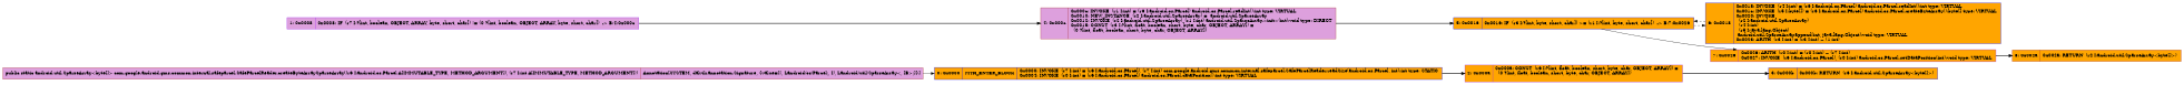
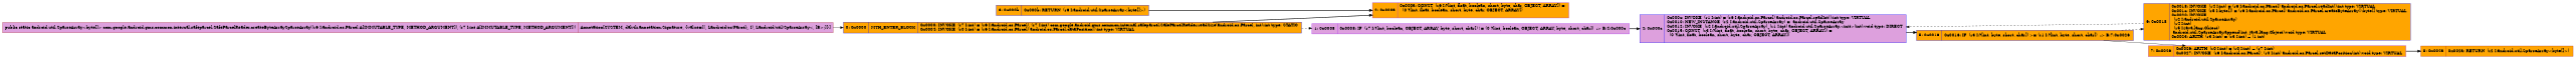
  digraph {
    rankdir=LR
    node [color=blue fillcolor=orange shape=record style=filled]
    edge [style=bold]
    n1 [label="{0\:\ 0x0000|MTH_ENTER_BLOCK\l|0x0000: INVOKE  (r7 I:int) = (r6 I:android.os.Parcel), (r7 I:int) com.google.android.gms.common.internal.safeparcel.SafeParcelReader.readSize(android.os.Parcel, int):int type: STATIC \l0x0004: INVOKE  (r0 I:int) = (r6 I:android.os.Parcel) android.os.Parcel.dataPosition():int type: VIRTUAL \l}"]
    n2 [color=purple fillcolor=plum label="{1\:\ 0x0008|0x0008: IF  (r7 I:?[int, boolean, OBJECT, ARRAY, byte, short, char]) != (0 ?[int, boolean, OBJECT, ARRAY, byte, short, char])  \-\> B:4:0x000c \l}"]
    n3 [color=purple label="{2\:\ 0x000a|0x000a: CONST  (r6 I:?[int, float, boolean, short, byte, char, OBJECT, ARRAY]) = \l  (0 ?[int, float, boolean, short, byte, char, OBJECT, ARRAY])\l \l}"]
-   n4 [color=brown fillcolor=plum label="{4\:\ 0x000c|0x000c: INVOKE  (r1 I:int) = (r6 I:android.os.Parcel) android.os.Parcel.readInt():int type: VIRTUAL \l0x0010: NEW_INSTANCE  (r2 I:android.util.SparseArray) =  android.util.SparseArray \l0x0012: INVOKE  (r2 I:android.util.SparseArray), (r1 I:int) android.util.SparseArray.\<init\>(int):void type: DIRECT \l0x0015: CONST  (r3 I:?[int, float, boolean, short, byte, char, OBJECT, ARRAY]) = \l  (0 ?[int, float, boolean, short, byte, char, OBJECT, ARRAY])\l \l}"]
+   n4 [fillcolor=plum label="{4\:\ 0x000c|0x000c: INVOKE  (r1 I:int) = (r6 I:android.os.Parcel) android.os.Parcel.readInt():int type: VIRTUAL \l0x0010: NEW_INSTANCE  (r2 I:android.util.SparseArray) =  android.util.SparseArray \l0x0012: INVOKE  (r2 I:android.util.SparseArray), (r1 I:int) android.util.SparseArray.\<init\>(int):void type: DIRECT \l0x0015: CONST  (r3 I:?[int, float, boolean, short, byte, char, OBJECT, ARRAY]) = \l  (0 ?[int, float, boolean, short, byte, char, OBJECT, ARRAY])\l \l}"]
    n5 [label="{3\:\ 0x000b|0x000b: RETURN  (r6 I:android.util.SparseArray\<byte[]\>) \l}"]
    n6 [label="{5\:\ 0x0016|0x0016: IF  (r3 I:?[int, byte, short, char]) \>= (r1 I:?[int, byte, short, char])  \-\> B:7:0x0026 \l}"]
    n7 [label="{6\:\ 0x0018|0x0018: INVOKE  (r4 I:int) = (r6 I:android.os.Parcel) android.os.Parcel.readInt():int type: VIRTUAL \l0x001c: INVOKE  (r5 I:byte[]) = (r6 I:android.os.Parcel) android.os.Parcel.createByteArray():byte[] type: VIRTUAL \l0x0020: INVOKE  \l  (r2 I:android.util.SparseArray)\l  (r4 I:int)\l  (r5 I:java.lang.Object)\l android.util.SparseArray.append(int, java.lang.Object):void type: VIRTUAL \l0x0023: ARITH  (r3 I:int) = (r3 I:int) + (1 int) \l}"]
    n8 [color=purple label="{7\:\ 0x0026|0x0026: ARITH  (r0 I:int) = (r0 I:int) + (r7 I:int) \l0x0027: INVOKE  (r6 I:android.os.Parcel), (r0 I:int) android.os.Parcel.setDataPosition(int):void type: VIRTUAL \l}"]
    n9 [color=brown label="{8\:\ 0x002a|0x002a: RETURN  (r2 I:android.util.SparseArray\<byte[]\>) \l}"]
    n10 [color=brown fillcolor=plum label="{public static android.util.SparseArray\<byte[]\> com.google.android.gms.common.internal.safeparcel.SafeParcelReader.createByteArraySparseArray((r6 I:android.os.Parcel A[IMMUTABLE_TYPE, METHOD_ARGUMENT]), (r7 I:int A[IMMUTABLE_TYPE, METHOD_ARGUMENT]))  | Annotation[SYSTEM, dalvik.annotation.Signature, \{value=[(, Landroid\/os\/Parcel;, I), Landroid\/util\/SparseArray\<, [B\>;]\}]\l}"]
+   n1 -> n2 [style=dashed]
    n1 -> n3
    n2 -> n4
-   n3 -> n5
+   n5 -> n3
    n4 -> n6
    n6 -> n7 [style=dashed]
    n6 -> n8 [style=solid]
-   n7 -> n6 [style=dashed]
+   n7 -> n4 [style=dashed]
    n8 -> n9
    n10 -> n1 [style=solid]
  }
